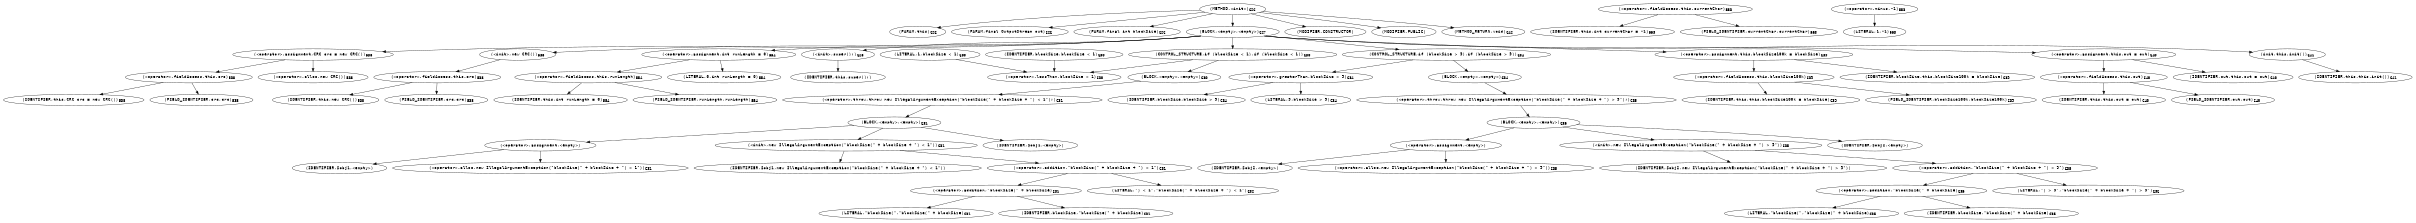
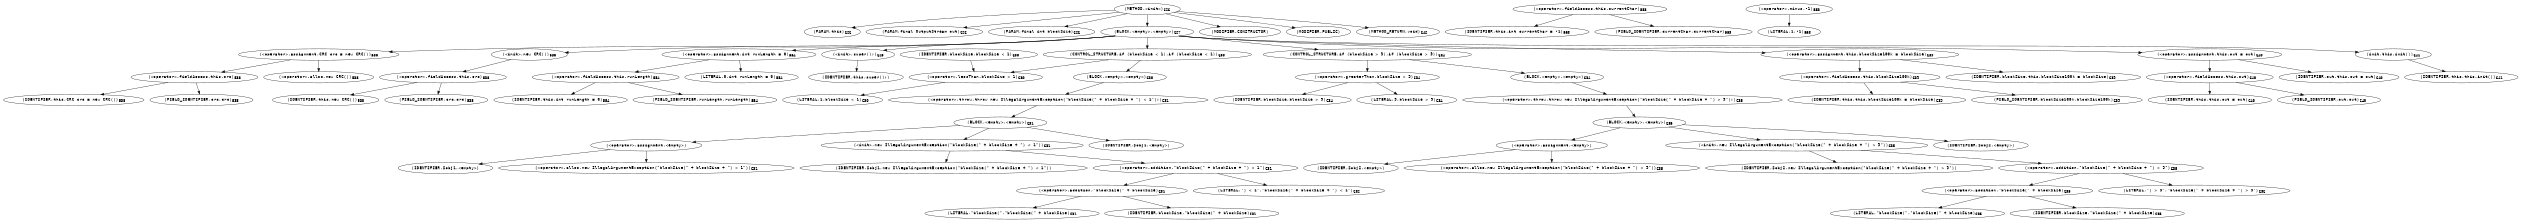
  digraph {
    fontname="DejaVu Sans Mono"
    node [fontname="DejaVu Sans Mono"]
    edge [fontname="DejaVu Sans Mono"]
    n1 [label=<(METHOD,&lt;init&gt;)<SUB>626</SUB>>]
    n2 [label=<(PARAM,this)<SUB>626</SUB>>]
    n3 [label=<(PARAM,final OutputStream out)<SUB>626</SUB>>]
    n4 [label=<(PARAM,final int blockSize)<SUB>626</SUB>>]
    n5 [label=<(BLOCK,&lt;empty&gt;,&lt;empty&gt;)<SUB>627</SUB>>]
    n6 [label=<(MODIFIER,CONSTRUCTOR)>]
    n7 [label=<(MODIFIER,PUBLIC)>]
    n8 [label=<(METHOD_RETURN,void)<SUB>642</SUB>>]
    n9 [label=<(&lt;operator&gt;.assignment,CRC crc = new CRC())<SUB>538</SUB>>]
    n10 [label=<(&lt;init&gt;,new CRC())<SUB>538</SUB>>]
    n11 [label=<(&lt;operator&gt;.assignment,int runLength = 0)<SUB>554</SUB>>]
    n12 [label=<(&lt;init&gt;,super();)<SUB>628</SUB>>]
    n13 [label=<(CONTROL_STRUCTURE,if (blockSize &lt; 1),if (blockSize &lt; 1))<SUB>630</SUB>>]
    n14 [label=<(CONTROL_STRUCTURE,if (blockSize &gt; 9),if (blockSize &gt; 9))<SUB>634</SUB>>]
    n15 [label=<(&lt;operator&gt;.assignment,this.blockSize100k = blockSize)<SUB>639</SUB>>]
    n16 [label=<(&lt;operator&gt;.assignment,this.out = out)<SUB>640</SUB>>]
    n17 [label=<(init,this.init())<SUB>641</SUB>>]
    n18 [label=<(&lt;operator&gt;.fieldAccess,this.crc)<SUB>538</SUB>>]
    n19 [label=<(&lt;operator&gt;.alloc,new CRC())<SUB>538</SUB>>]
    n20 [label=<(&lt;operator&gt;.fieldAccess,this.crc)<SUB>538</SUB>>]
    n21 [label=<(&lt;operator&gt;.fieldAccess,this.runLength)<SUB>554</SUB>>]
    n22 [label=<(LITERAL,0,int runLength = 0)<SUB>554</SUB>>]
    n23 [label=<(IDENTIFIER,this,super();)>]
    n24 [label=<(&lt;operator&gt;.lessThan,blockSize &lt; 1)<SUB>630</SUB>>]
    n25 [label=<(BLOCK,&lt;empty&gt;,&lt;empty&gt;)<SUB>630</SUB>>]
    n26 [label=<(&lt;operator&gt;.greaterThan,blockSize &gt; 9)<SUB>634</SUB>>]
    n27 [label=<(BLOCK,&lt;empty&gt;,&lt;empty&gt;)<SUB>634</SUB>>]
    n28 [label=<(&lt;operator&gt;.fieldAccess,this.blockSize100k)<SUB>639</SUB>>]
    n29 [label=<(IDENTIFIER,blockSize,this.blockSize100k = blockSize)<SUB>639</SUB>>]
    n30 [label=<(&lt;operator&gt;.fieldAccess,this.out)<SUB>640</SUB>>]
    n31 [label=<(IDENTIFIER,out,this.out = out)<SUB>640</SUB>>]
    n32 [label=<(IDENTIFIER,this,this.init())<SUB>641</SUB>>]
    n33 [label=<(IDENTIFIER,this,CRC crc = new CRC())<SUB>538</SUB>>]
    n34 [label=<(FIELD_IDENTIFIER,crc,crc)<SUB>538</SUB>>]
    n35 [label=<(IDENTIFIER,this,new CRC())<SUB>538</SUB>>]
    n36 [label=<(FIELD_IDENTIFIER,crc,crc)<SUB>538</SUB>>]
    n37 [label=<(&lt;operator&gt;.fieldAccess,this.currentChar)<SUB>553</SUB>>]
    n38 [label=<(IDENTIFIER,this,int currentChar = -1)<SUB>553</SUB>>]
    n39 [label=<(FIELD_IDENTIFIER,currentChar,currentChar)<SUB>553</SUB>>]
    n40 [label=<(&lt;operator&gt;.minus,-1)<SUB>553</SUB>>]
    n41 [label=<(LITERAL,1,-1)<SUB>553</SUB>>]
    n42 [label=<(IDENTIFIER,this,int runLength = 0)<SUB>554</SUB>>]
    n43 [label=<(FIELD_IDENTIFIER,runLength,runLength)<SUB>554</SUB>>]
    n44 [label=<(LITERAL,1,blockSize &lt; 1)<SUB>630</SUB>>]
    n45 [label=<(&lt;operator&gt;.throw,throw new IllegalArgumentException(&quot;blockSize(&quot; + blockSize + &quot;) &lt; 1&quot;);)<SUB>631</SUB>>]
    n46 [label=<(IDENTIFIER,blockSize,blockSize &lt; 1)<SUB>630</SUB>>]
    n47 [label=<(BLOCK,&lt;empty&gt;,&lt;empty&gt;)<SUB>631</SUB>>]
    n48 [label=<(&lt;operator&gt;.assignment,&lt;empty&gt;)>]
    n49 [label=<(&lt;init&gt;,new IllegalArgumentException(&quot;blockSize(&quot; + blockSize + &quot;) &lt; 1&quot;))<SUB>631</SUB>>]
    n50 [label=<(IDENTIFIER,$obj1,&lt;empty&gt;)>]
    n51 [label=<(IDENTIFIER,$obj1,&lt;empty&gt;)>]
    n52 [label=<(&lt;operator&gt;.alloc,new IllegalArgumentException(&quot;blockSize(&quot; + blockSize + &quot;) &lt; 1&quot;))<SUB>631</SUB>>]
    n53 [label=<(IDENTIFIER,$obj1,new IllegalArgumentException(&quot;blockSize(&quot; + blockSize + &quot;) &lt; 1&quot;))>]
    n54 [label=<(&lt;operator&gt;.addition,&quot;blockSize(&quot; + blockSize + &quot;) &lt; 1&quot;)<SUB>631</SUB>>]
    n55 [label=<(&lt;operator&gt;.addition,&quot;blockSize(&quot; + blockSize)<SUB>631</SUB>>]
    n56 [label=<(LITERAL,&quot;) &lt; 1&quot;,&quot;blockSize(&quot; + blockSize + &quot;) &lt; 1&quot;)<SUB>632</SUB>>]
    n57 [label=<(LITERAL,&quot;blockSize(&quot;,&quot;blockSize(&quot; + blockSize)<SUB>631</SUB>>]
    n58 [label=<(IDENTIFIER,blockSize,&quot;blockSize(&quot; + blockSize)<SUB>631</SUB>>]
    n59 [label=<(IDENTIFIER,blockSize,blockSize &gt; 9)<SUB>634</SUB>>]
    n60 [label=<(LITERAL,9,blockSize &gt; 9)<SUB>634</SUB>>]
    n61 [label=<(&lt;operator&gt;.throw,throw new IllegalArgumentException(&quot;blockSize(&quot; + blockSize + &quot;) &gt; 9&quot;);)<SUB>635</SUB>>]
    n62 [label=<(BLOCK,&lt;empty&gt;,&lt;empty&gt;)<SUB>635</SUB>>]
    n63 [label=<(&lt;operator&gt;.assignment,&lt;empty&gt;)>]
    n64 [label=<(&lt;init&gt;,new IllegalArgumentException(&quot;blockSize(&quot; + blockSize + &quot;) &gt; 9&quot;))<SUB>635</SUB>>]
    n65 [label=<(IDENTIFIER,$obj2,&lt;empty&gt;)>]
    n66 [label=<(IDENTIFIER,$obj2,&lt;empty&gt;)>]
    n67 [label=<(&lt;operator&gt;.alloc,new IllegalArgumentException(&quot;blockSize(&quot; + blockSize + &quot;) &gt; 9&quot;))<SUB>635</SUB>>]
    n68 [label=<(IDENTIFIER,$obj2,new IllegalArgumentException(&quot;blockSize(&quot; + blockSize + &quot;) &gt; 9&quot;))>]
    n69 [label=<(&lt;operator&gt;.addition,&quot;blockSize(&quot; + blockSize + &quot;) &gt; 9&quot;)<SUB>635</SUB>>]
    n70 [label=<(&lt;operator&gt;.addition,&quot;blockSize(&quot; + blockSize)<SUB>635</SUB>>]
    n71 [label=<(LITERAL,&quot;) &gt; 9&quot;,&quot;blockSize(&quot; + blockSize + &quot;) &gt; 9&quot;)<SUB>636</SUB>>]
    n72 [label=<(LITERAL,&quot;blockSize(&quot;,&quot;blockSize(&quot; + blockSize)<SUB>635</SUB>>]
    n73 [label=<(IDENTIFIER,blockSize,&quot;blockSize(&quot; + blockSize)<SUB>635</SUB>>]
    n74 [label=<(IDENTIFIER,this,this.blockSize100k = blockSize)<SUB>639</SUB>>]
    n75 [label=<(FIELD_IDENTIFIER,blockSize100k,blockSize100k)<SUB>639</SUB>>]
    n76 [label=<(IDENTIFIER,this,this.out = out)<SUB>640</SUB>>]
    n77 [label=<(FIELD_IDENTIFIER,out,out)<SUB>640</SUB>>]
    n1 -> n2
    n1 -> n3
    n1 -> n4
    n1 -> n5
    n1 -> n6
    n1 -> n7
    n1 -> n8
    n5 -> n9
    n5 -> n10
    n5 -> n11
    n5 -> n12
    n5 -> n13
    n5 -> n14
    n5 -> n15
    n5 -> n16
    n5 -> n17
    n9 -> n18
    n9 -> n19
    n10 -> n20
    n11 -> n21
    n11 -> n22
    n12 -> n23
    n13 -> n24
    n13 -> n25
    n14 -> n26
    n14 -> n27
    n15 -> n28
    n15 -> n29
    n16 -> n30
    n16 -> n31
    n17 -> n32
    n18 -> n33
    n18 -> n34
    n20 -> n35
    n20 -> n36
    n21 -> n42
    n21 -> n43
-   n44 -> n24
+   n24 -> n44
    n25 -> n45
    n26 -> n59
    n26 -> n60
    n27 -> n61
    n28 -> n74
    n28 -> n75
    n30 -> n76
    n30 -> n77
    n37 -> n38
    n37 -> n39
    n40 -> n41
    n45 -> n47
    n46 -> n24
    n47 -> n48
    n47 -> n49
    n47 -> n50
    n48 -> n51
    n48 -> n52
    n49 -> n53
    n49 -> n54
    n54 -> n55
    n54 -> n56
    n55 -> n57
    n55 -> n58
    n61 -> n62
    n62 -> n63
    n62 -> n64
    n62 -> n65
    n63 -> n66
    n63 -> n67
    n64 -> n68
    n64 -> n69
    n69 -> n70
    n69 -> n71
    n70 -> n72
    n70 -> n73
  }
